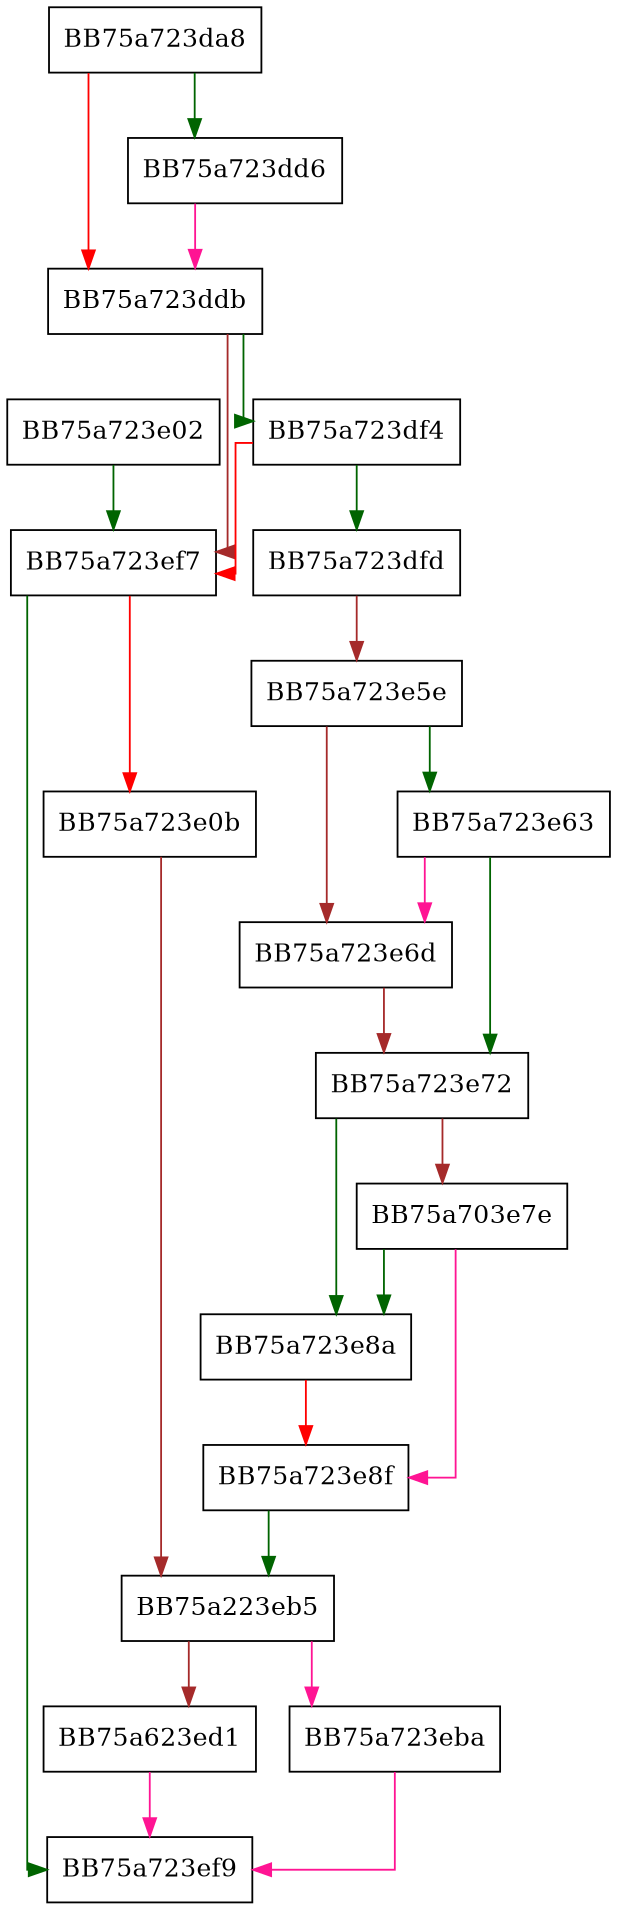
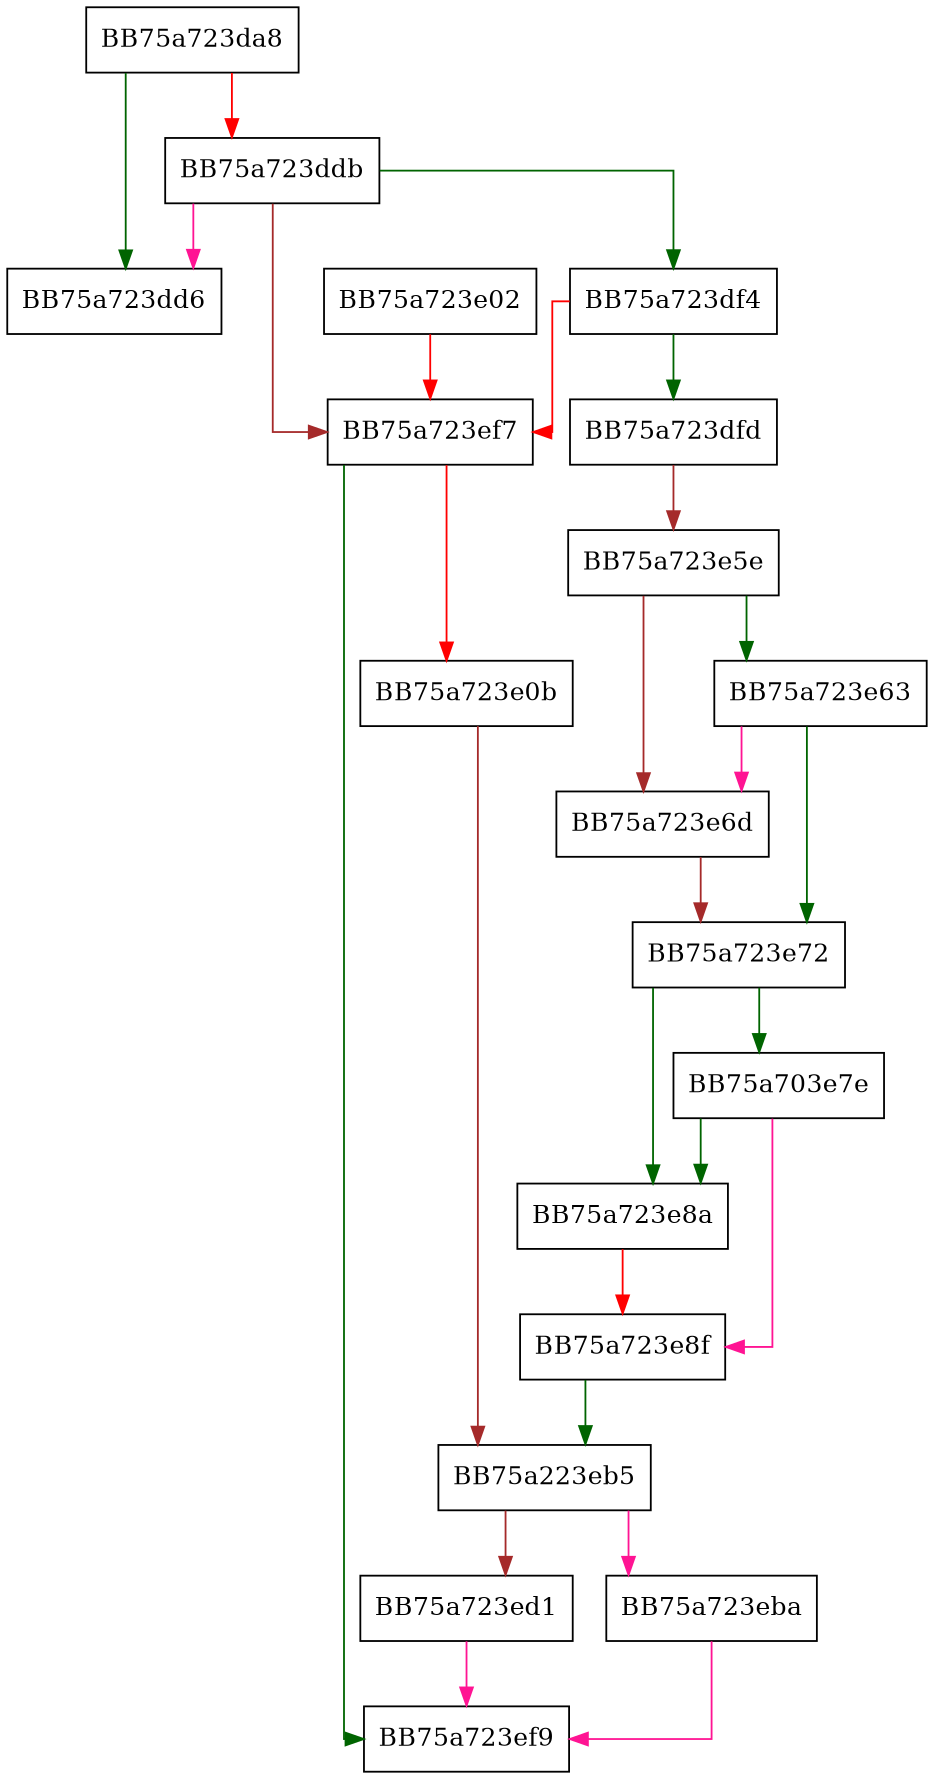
  digraph {
    splines=ortho
    node [shape=box]
    edge [color=darkgreen]
    BB75a723da8
    BB75a723ddb
    BB75a723dd6
    BB75a723ef7
    BB75a723df4
    BB75a723ef9
    BB75a723e0b
    BB75a723dfd
    BB75a723e5e
    BB75a723e6d
    BB75a723e63
    BB75a723e02
    BB75a723e72
    n14 [label=BB75a223eb5]
-   BB75a723ed1 [label=BB75a623ed1]
+   BB75a723ed1
    BB75a723eba
    BB75a723e8a
    n18 [label=BB75a703e7e]
    BB75a723e8f
    BB75a723da8 -> BB75a723ddb [color=red]
    BB75a723da8 -> BB75a723dd6
    BB75a723ddb -> BB75a723ef7 [color=brown]
    BB75a723ddb -> BB75a723df4
-   BB75a723dd6 -> BB75a723ddb [color=deeppink]
+   BB75a723ddb -> BB75a723dd6 [color=deeppink]
    BB75a723ef7 -> BB75a723ef9
    BB75a723ef7 -> BB75a723e0b [color=red]
    BB75a723df4 -> BB75a723ef7 [color=red]
    BB75a723df4 -> BB75a723dfd
    BB75a723e0b -> n14 [color=brown]
    BB75a723dfd -> BB75a723e5e [color=brown]
    BB75a723e5e -> BB75a723e6d [color=brown]
    BB75a723e5e -> BB75a723e63
    BB75a723e6d -> BB75a723e72 [color=brown]
    BB75a723e63 -> BB75a723e6d [color=deeppink]
    BB75a723e63 -> BB75a723e72
-   BB75a723e02 -> BB75a723ef7
+   BB75a723e02 -> BB75a723ef7 [color=red]
    BB75a723e72 -> BB75a723e8a
-   BB75a723e72 -> n18 [color=brown]
+   BB75a723e72 -> n18
    n14 -> BB75a723ed1 [color=brown]
    n14 -> BB75a723eba [color=deeppink]
    BB75a723ed1 -> BB75a723ef9 [color=deeppink]
    BB75a723eba -> BB75a723ef9 [color=deeppink]
    BB75a723e8a -> BB75a723e8f [color=red]
    n18 -> BB75a723e8a
    n18 -> BB75a723e8f [color=deeppink]
    BB75a723e8f -> n14
  }
